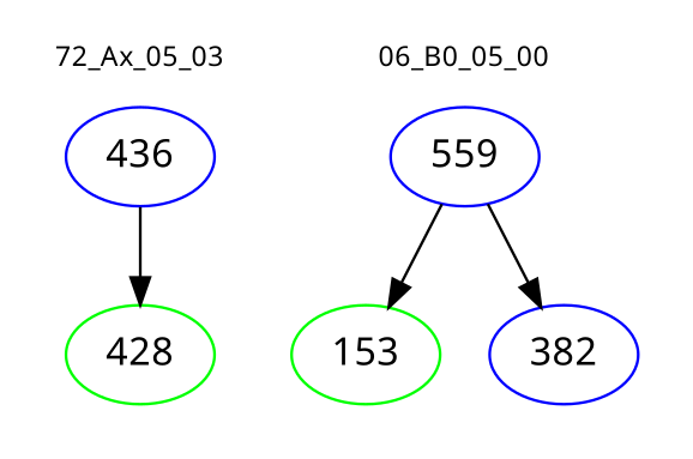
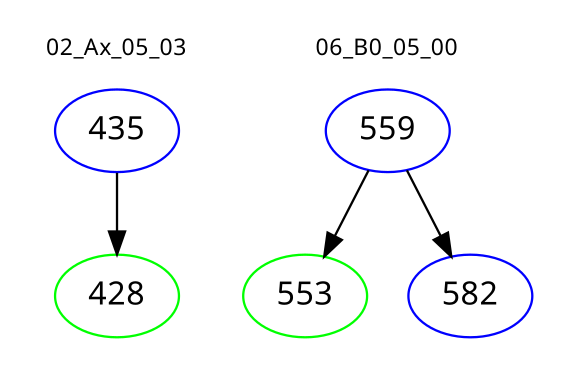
  digraph {
    fontname="Noto Sans"
    node [color=blue fontname="Noto Sans"]
    edge [color=black fontname="Noto Sans"]
-   n1 [label=436]
+   n1 [label=435]
    n2 [color=green label=428]
    n3 [label=559]
-   n4 [color=green label=153]
-   n5 [label=382]
+   n4 [color=green label=553]
+   n5 [label=582]
    subgraph cluster_1 {
      color=white
      fontsize=10
-     label="72_Ax_05_03"
+     label="02_Ax_05_03"
      n1
      n2
    }
    subgraph cluster_2 {
      color=white
      fontsize=10
      label="06_B0_05_00"
      n3
      n4
      n5
    }
    n1 -> n2
    n3 -> n4
    n3 -> n5
  }
